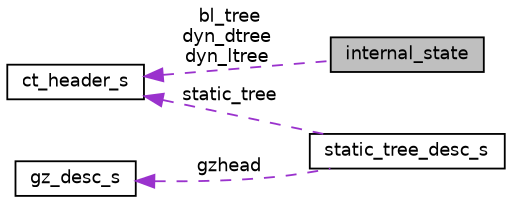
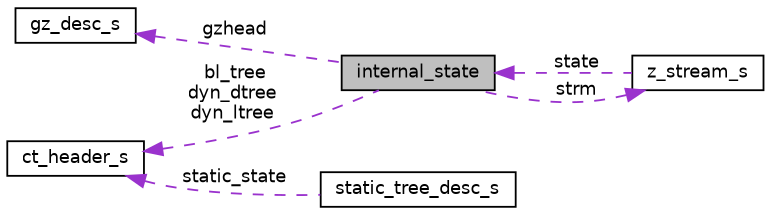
  digraph {
    rankdir=LR
    node [color=black fillcolor=white fontname=Helvetica fontsize=10 shape=record style=filled]
    edge [color=darkorchid3 dir=back fontname=Helvetica fontsize=10 labelfontname=Helvetica labelfontsize=10 style=dashed]
    n1 [fillcolor=grey75 fontcolor=black height=0.2 label=internal_state width=0.4]
+   n2 [height=0.2 label=z_stream_s width=0.4]
    n3 [height=0.2 label=gz_desc_s width=0.4]
    n4 [height=0.2 label=static_tree_desc_s width=0.4]
    n5 [height=0.2 label=ct_header_s width=0.4]
-   n3 -> n4 [label=" gzhead"]
+   n1 -> n2 [label=" state"]
+   n2 -> n1 [label=" strm"]
+   n3 -> n1 [label=" gzhead"]
    n5 -> n1 [label=" bl_tree\ndyn_dtree\ndyn_ltree"]
-   n5 -> n4 [label=" static_tree"]
+   n5 -> n4 [label=" static_state"]
  }
